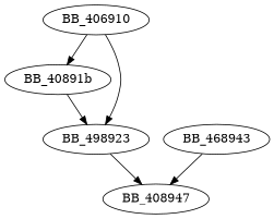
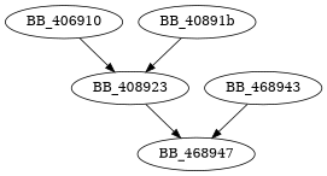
  digraph {
    fontname="DejaVu Serif"
    node [fontname="DejaVu Serif"]
    edge [fontname="DejaVu Serif"]
    n1 [label=BB_406910]
    BB_40891b
-   BB_408923 [label=BB_498923]
-   BB_408947
+   BB_408923
+   BB_408947 [label=BB_468947]
    n5 [label=BB_468943]
-   n1 -> BB_40891b
    n1 -> BB_408923
    BB_40891b -> BB_408923
    BB_408923 -> BB_408947
    n5 -> BB_408947
  }
